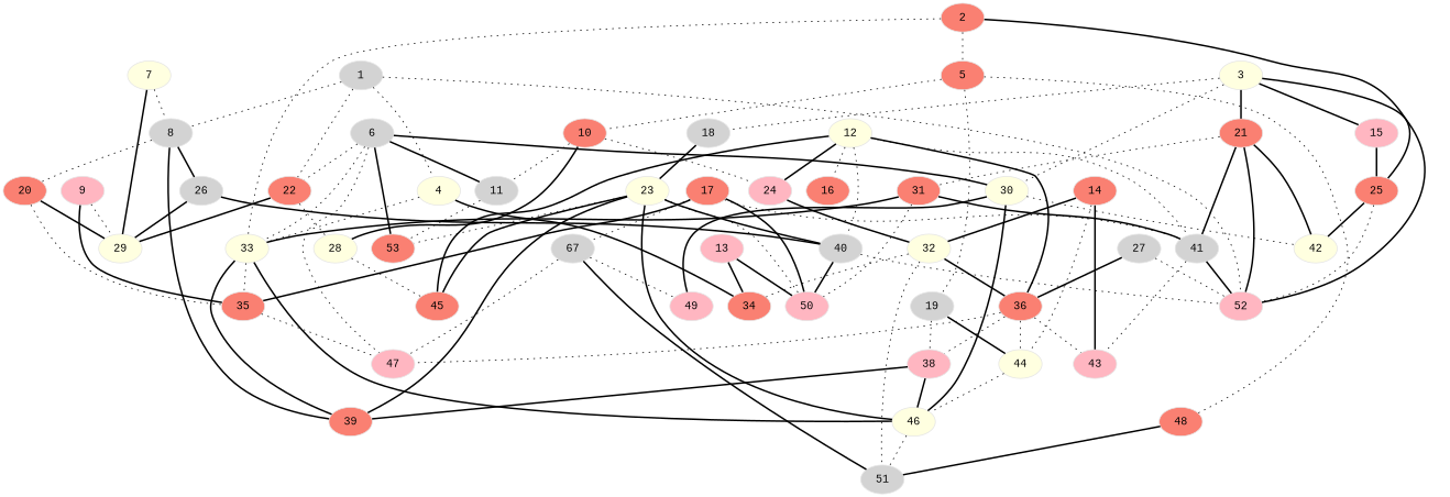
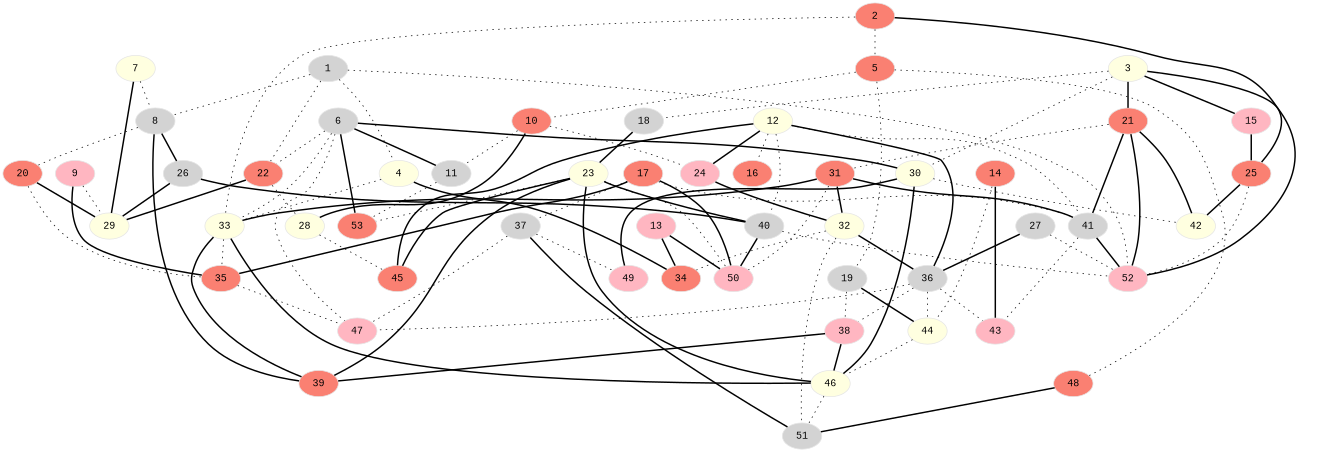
  graph {
    fontname="Liberation Mono"
    node [color=gray90 fillcolor=salmon fontname="Liberation Mono" style=filled]
    edge [fontname="Liberation Mono" style=dotted]
    1 [fillcolor=lightgrey]
    4 [fillcolor=lightyellow]
    8 [fillcolor=lightgrey]
    22
    52 [fillcolor=lightpink]
    33 [fillcolor=lightyellow]
    34
    20
    26 [fillcolor=lightgrey]
    39
    29 [fillcolor=lightyellow]
    28 [fillcolor=lightyellow]
    2
    5
    25
    10
    19 [fillcolor=lightgrey]
    48
    42 [fillcolor=lightyellow]
    35
    46 [fillcolor=lightyellow]
    3 [fillcolor=lightyellow]
    15 [fillcolor=lightpink]
    18 [fillcolor=lightgrey]
    21
    30 [fillcolor=lightyellow]
    23 [fillcolor=lightyellow]
    41 [fillcolor=lightgrey]
    31
    49 [fillcolor=lightpink]
    11 [fillcolor=lightgrey]
    24 [fillcolor=lightpink]
    44 [fillcolor=lightyellow]
    38 [fillcolor=lightpink]
    51 [fillcolor=lightgrey]
    6 [fillcolor=lightgrey]
    47 [fillcolor=lightpink]
    53
    7 [fillcolor=lightyellow]
    40 [fillcolor=lightgrey]
    9 [fillcolor=lightpink]
    32 [fillcolor=lightyellow]
    45
    12 [fillcolor=lightyellow]
    16
-   36
+   36 [fillcolor=lightgrey]
    43 [fillcolor=lightpink]
    50 [fillcolor=lightpink]
    13 [fillcolor=lightpink]
    14
    17
-   37 [fillcolor=lightgrey label=67]
+   37 [fillcolor=lightgrey]
    27 [fillcolor=lightgrey]
    1 -- 4
    1 -- 8
    1 -- 22
    1 -- 52
    4 -- 33
    4 -- 34 [style=bold]
    8 -- 20
    8 -- 26 [style=bold]
    8 -- 39 [style=bold]
    22 -- 29 [style=bold]
    22 -- 28
    33 -- 39 [style=bold]
    33 -- 35
    33 -- 46 [style=bold]
    20 -- 29 [style=bold]
    20 -- 35
    26 -- 29 [style=bold]
    26 -- 40 [style=bold]
    28 -- 45
    2 -- 33
    2 -- 5
    2 -- 25 [style=bold]
    5 -- 10
    5 -- 19
    5 -- 48
    25 -- 52
    25 -- 42 [style=bold]
    10 -- 28 [style=bold]
    10 -- 11
    10 -- 24
    19 -- 44 [style=bold]
    19 -- 38
    48 -- 51 [style=bold]
    35 -- 47
    46 -- 51
    3 -- 52 [style=bold]
    3 -- 15 [style=bold]
    3 -- 18
    3 -- 21 [style=bold]
    3 -- 30
    15 -- 25 [style=bold]
    18 -- 23 [style=bold]
    21 -- 52 [style=bold]
    21 -- 42 [style=bold]
    21 -- 41 [style=bold]
    21 -- 31
    30 -- 42
    30 -- 46 [style=bold]
    30 -- 49 [style=bold]
    23 -- 39 [style=bold]
    23 -- 46 [style=bold]
    23 -- 53
    23 -- 40 [style=bold]
    23 -- 45 [style=bold]
    23 -- 50
    41 -- 52 [style=bold]
    41 -- 43
    31 -- 33 [style=bold]
    31 -- 41 [style=bold]
    31 -- 50
    11 -- 53
    24 -- 32 [style=bold]
    44 -- 46
    38 -- 39 [style=bold]
    38 -- 46 [style=bold]
    6 -- 22
    6 -- 33
    6 -- 30 [style=bold]
    6 -- 11 [style=bold]
    6 -- 47
    6 -- 53 [style=bold]
    7 -- 8
    7 -- 29 [style=bold]
    40 -- 52
    40 -- 50 [style=bold]
    9 -- 29
    9 -- 35 [style=bold]
    32 -- 34
    32 -- 51
    32 -- 36 [style=bold]
    12 -- 41
    12 -- 24 [style=bold]
    12 -- 40
    12 -- 45 [style=bold]
    12 -- 16
    12 -- 36 [style=bold]
    36 -- 44
    36 -- 38
    36 -- 47
    36 -- 43
    13 -- 34 [style=bold]
    13 -- 50 [style=bold]
    14 -- 44
-   14 -- 32 [style=bold]
+   31 -- 32 [style=bold]
    14 -- 43 [style=bold]
    17 -- 35 [style=bold]
    17 -- 41
    17 -- 50 [style=bold]
    17 -- 37
    37 -- 49
    37 -- 51 [style=bold]
    37 -- 47
    27 -- 52
    27 -- 36 [style=bold]
  }
